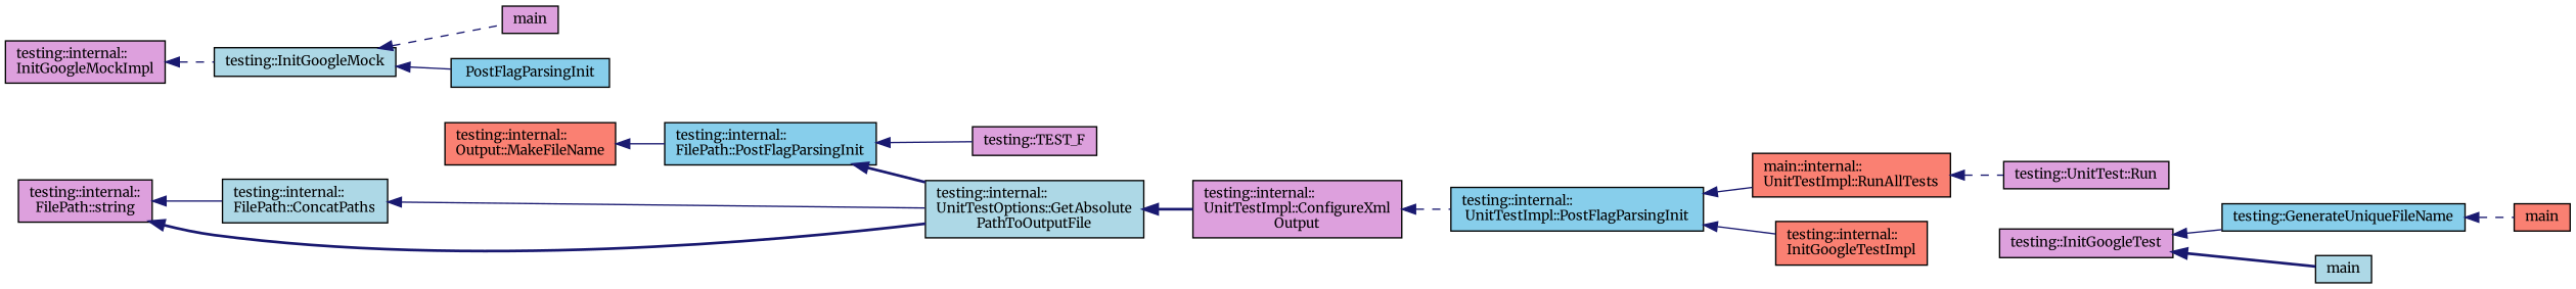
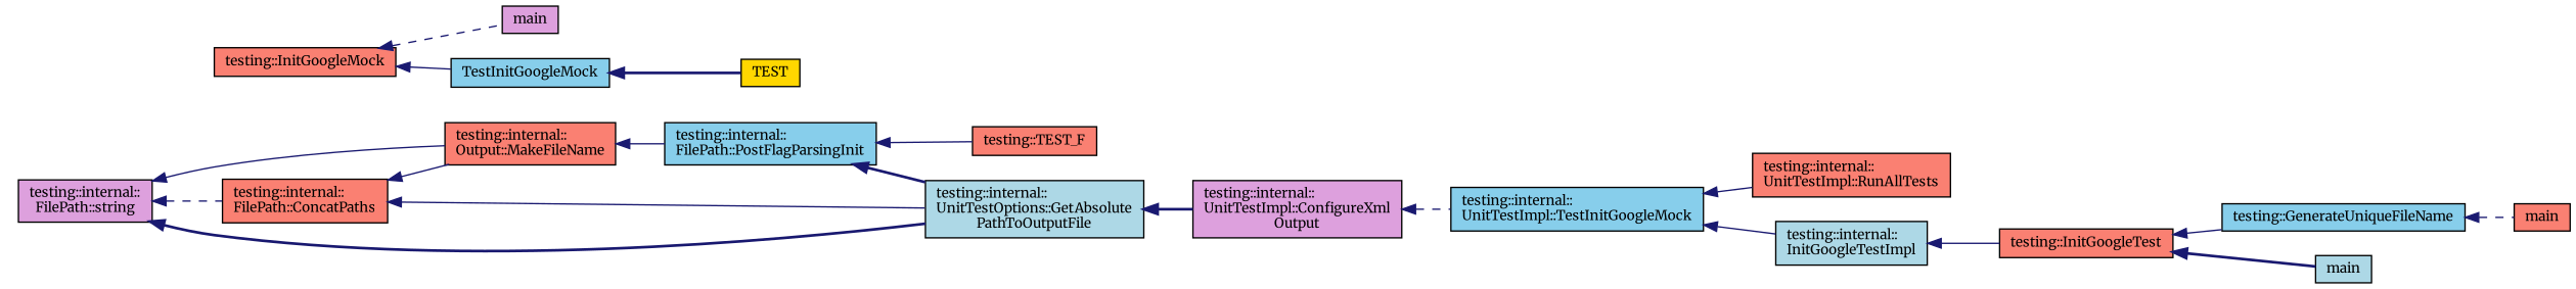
  digraph {
    fontname=Merriweather
    rankdir=LR
    node [color=black fillcolor=plum fontname=Merriweather fontsize=10 shape=record style=filled]
    edge [color=midnightblue dir=back fontname=Merriweather fontsize=10 labelfontname=Helvetica labelfontsize=10 style=solid]
    n1 [fontcolor=black height=0.2 label="testing::internal::\lFilePath::string" width=0.4]
    n2 [fillcolor=salmon height=0.2 label="testing::internal::\lOutput::MakeFileName" width=0.4]
    n3 [fillcolor=lightblue height=0.2 label="testing::internal::\lUnitTestOptions::GetAbsolute\lPathToOutputFile" width=0.4]
-   n4 [fillcolor=lightblue height=0.2 label="testing::internal::\lFilePath::ConcatPaths" width=0.4]
+   n4 [fillcolor=salmon height=0.2 label="testing::internal::\lFilePath::ConcatPaths" width=0.4]
    n5 [fillcolor=skyblue height=0.2 label="testing::internal::\lFilePath::PostFlagParsingInit" width=0.4]
    n6 [height=0.2 label="testing::internal::\lUnitTestImpl::ConfigureXml\lOutput" width=0.4]
-   n7 [height=0.2 label="testing::TEST_F" width=0.4]
-   n8 [fillcolor=skyblue height=0.2 label="testing::internal::\lUnitTestImpl::PostFlagParsingInit" width=0.4]
-   n9 [fillcolor=salmon height=0.2 label="main::internal::\lUnitTestImpl::RunAllTests" width=0.4]
-   n10 [fillcolor=salmon height=0.2 label="testing::internal::\lInitGoogleTestImpl" width=0.4]
-   n11 [height=0.2 label="testing::UnitTest::Run" width=0.4]
-   n12 [height=0.2 label="testing::InitGoogleTest" width=0.4]
+   n7 [fillcolor=salmon height=0.2 label="testing::TEST_F" width=0.4]
+   n8 [fillcolor=skyblue height=0.2 label="testing::internal::\lUnitTestImpl::TestInitGoogleMock" width=0.4]
+   n9 [fillcolor=salmon height=0.2 label="testing::internal::\lUnitTestImpl::RunAllTests" width=0.4]
+   n10 [fillcolor=lightblue height=0.2 label="testing::internal::\lInitGoogleTestImpl" width=0.4]
+   n12 [fillcolor=salmon height=0.2 label="testing::InitGoogleTest" width=0.4]
    n13 [fillcolor=skyblue height=0.2 label="testing::GenerateUniqueFileName" width=0.4]
    n14 [fillcolor=lightblue height=0.2 label=main width=0.4]
-   n15 [height=0.2 label="testing::internal::\lInitGoogleMockImpl" width=0.4]
-   n16 [fillcolor=lightblue height=0.2 label="testing::InitGoogleMock" width=0.4]
+   n16 [fillcolor=salmon height=0.2 label="testing::InitGoogleMock" width=0.4]
    n17 [fillcolor=salmon height=0.2 label=main width=0.4]
    n18 [height=0.2 label=main width=0.4]
-   n19 [fillcolor=skyblue height=0.2 label=PostFlagParsingInit width=0.4]
+   n19 [fillcolor=skyblue height=0.2 label=TestInitGoogleMock width=0.4]
+   n20 [fillcolor=gold height=0.2 label=TEST width=0.4]
+   n1 -> n2
    n1 -> n3 [style=bold]
-   n1 -> n4
+   n1 -> n4 [style=dashed]
    n2 -> n5
    n3 -> n6 [style=bold]
+   n4 -> n2
    n4 -> n3
    n5 -> n3 [style=bold]
    n5 -> n7
    n6 -> n8 [style=dashed]
    n8 -> n9
    n8 -> n10
-   n9 -> n11 [style=dashed]
+   n10 -> n12
    n12 -> n13
    n12 -> n14 [style=bold]
    n13 -> n17 [style=dashed]
-   n15 -> n16 [style=dashed]
    n16 -> n18 [style=dashed]
    n16 -> n19
+   n19 -> n20 [style=bold]
  }
